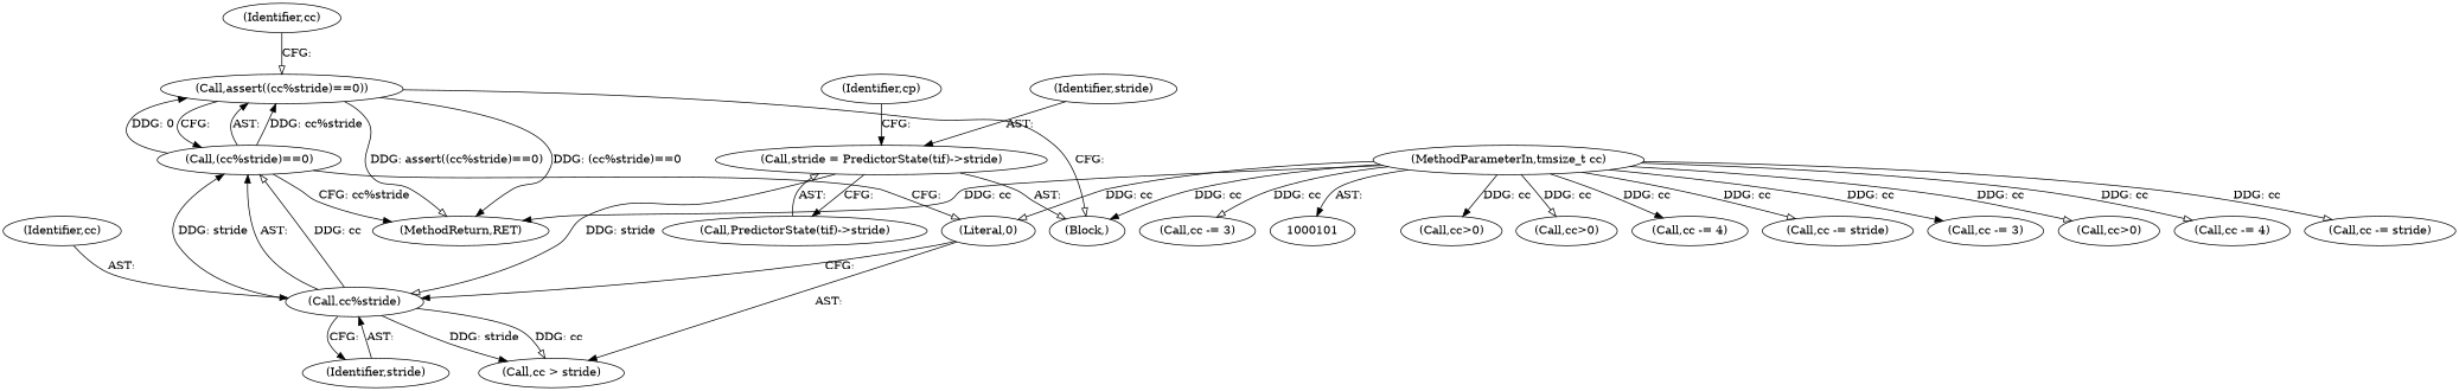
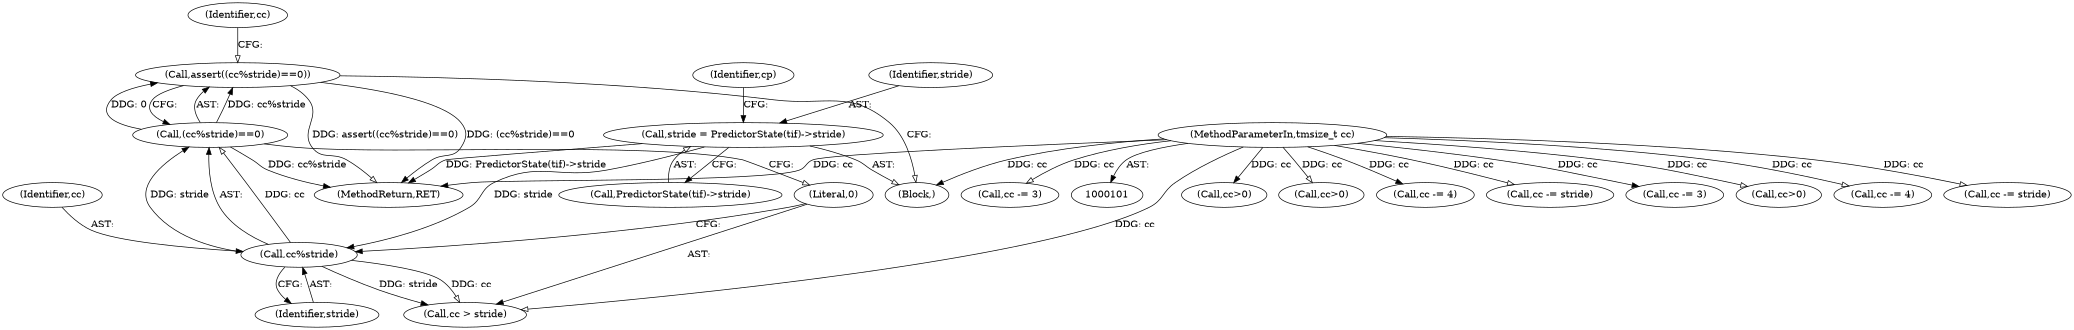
  digraph {
    edge [arrowhead=normal]
    n1 [label="(Call,assert((cc%stride)==0))"]
    n2 [label="(Call,(cc%stride)==0)"]
    n3 [label="(MethodReturn,RET)"]
    n4 [label="(Block,)"]
    n5 [label="(Literal,0)"]
    n6 [label="(Call,cc%stride)"]
    n7 [label="(Call,cc > stride)"]
    n8 [label="(Identifier,stride)"]
    n9 [label="(MethodParameterIn,tmsize_t cc)"]
    n10 [label="(Call,cc>0)"]
    n11 [label="(Call,cc>0)"]
    n12 [label="(Call,cc -= 4)"]
    n13 [label="(Call,cc -= stride)"]
    n14 [label="(Call,cc -= 3)"]
    n15 [label="(Call,cc>0)"]
    n16 [label="(Call,cc -= 4)"]
    n17 [label="(Call,cc -= stride)"]
    n18 [label="(Call,cc -= 3)"]
    1000101
    n20 [label="(Call,stride = PredictorState(tif)->stride)"]
    n21 [label="(Call,PredictorState(tif)->stride)"]
    n22 [label="(Identifier,cp)"]
    n23 [label="(Identifier,cc)"]
    n24 [label="(Identifier,cc)"]
    n25 [label="(Identifier,stride)"]
    n1 -> n2 [label="CFG: "]
    n1 -> n3 [label="DDG: (cc%stride)==0"]
    n1 -> n3 [arrowhead=onormal label="DDG: assert((cc%stride)==0)"]
    n1 -> n4 [arrowhead=onormal label="CFG: "]
    n2 -> n1 [label="AST: "]
    n2 -> n1 [label="DDG: cc%stride"]
    n2 -> n1 [label="DDG: 0"]
-   n2 -> n3 [label="CFG: cc%stride"]
+   n2 -> n3 [label="DDG: cc%stride"]
    n2 -> n5 [arrowhead=onormal label="CFG: "]
    n5 -> n6 [label="CFG: "]
    n5 -> n7 [label="AST: "]
    n6 -> n2 [label="AST: "]
    n6 -> n2 [arrowhead=onormal label="DDG: cc"]
    n6 -> n2 [label="DDG: stride"]
    n6 -> n7 [arrowhead=onormal label="DDG: cc"]
    n6 -> n7 [label="DDG: stride"]
    n6 -> n8 [label="CFG: "]
    n8 -> n6 [label="AST: "]
    n9 -> n3 [label="DDG: cc"]
    n9 -> n4 [label="DDG: cc"]
-   n9 -> n5 [arrowhead=onormal label="DDG: cc"]
+   n9 -> n7 [arrowhead=onormal label="DDG: cc"]
    n9 -> n10 [label="DDG: cc"]
    n9 -> n11 [arrowhead=onormal label="DDG: cc"]
    n9 -> n12 [label="DDG: cc"]
    n9 -> n13 [arrowhead=onormal label="DDG: cc"]
    n9 -> n14 [label="DDG: cc"]
    n9 -> n15 [arrowhead=onormal label="DDG: cc"]
    n9 -> n16 [arrowhead=onormal label="DDG: cc"]
    n9 -> n17 [arrowhead=onormal label="DDG: cc"]
    n9 -> n18 [arrowhead=onormal label="DDG: cc"]
    n9 -> 1000101 [label="AST: "]
+   n20 -> n3 [label="DDG: PredictorState(tif)->stride"]
    n20 -> n4 [arrowhead=onormal label="AST: "]
-   n20 -> n6 [arrowhead=onormal label="DDG: stride"]
+   n20 -> n6 [label="DDG: stride"]
    n20 -> n21 [label="CFG: "]
    n21 -> n20 [arrowhead=onormal label="AST: "]
    n22 -> n20 [label="CFG: "]
    n23 -> n1 [arrowhead=onormal label="CFG: "]
    n24 -> n6 [label="AST: "]
    n25 -> n20 [label="AST: "]
  }
